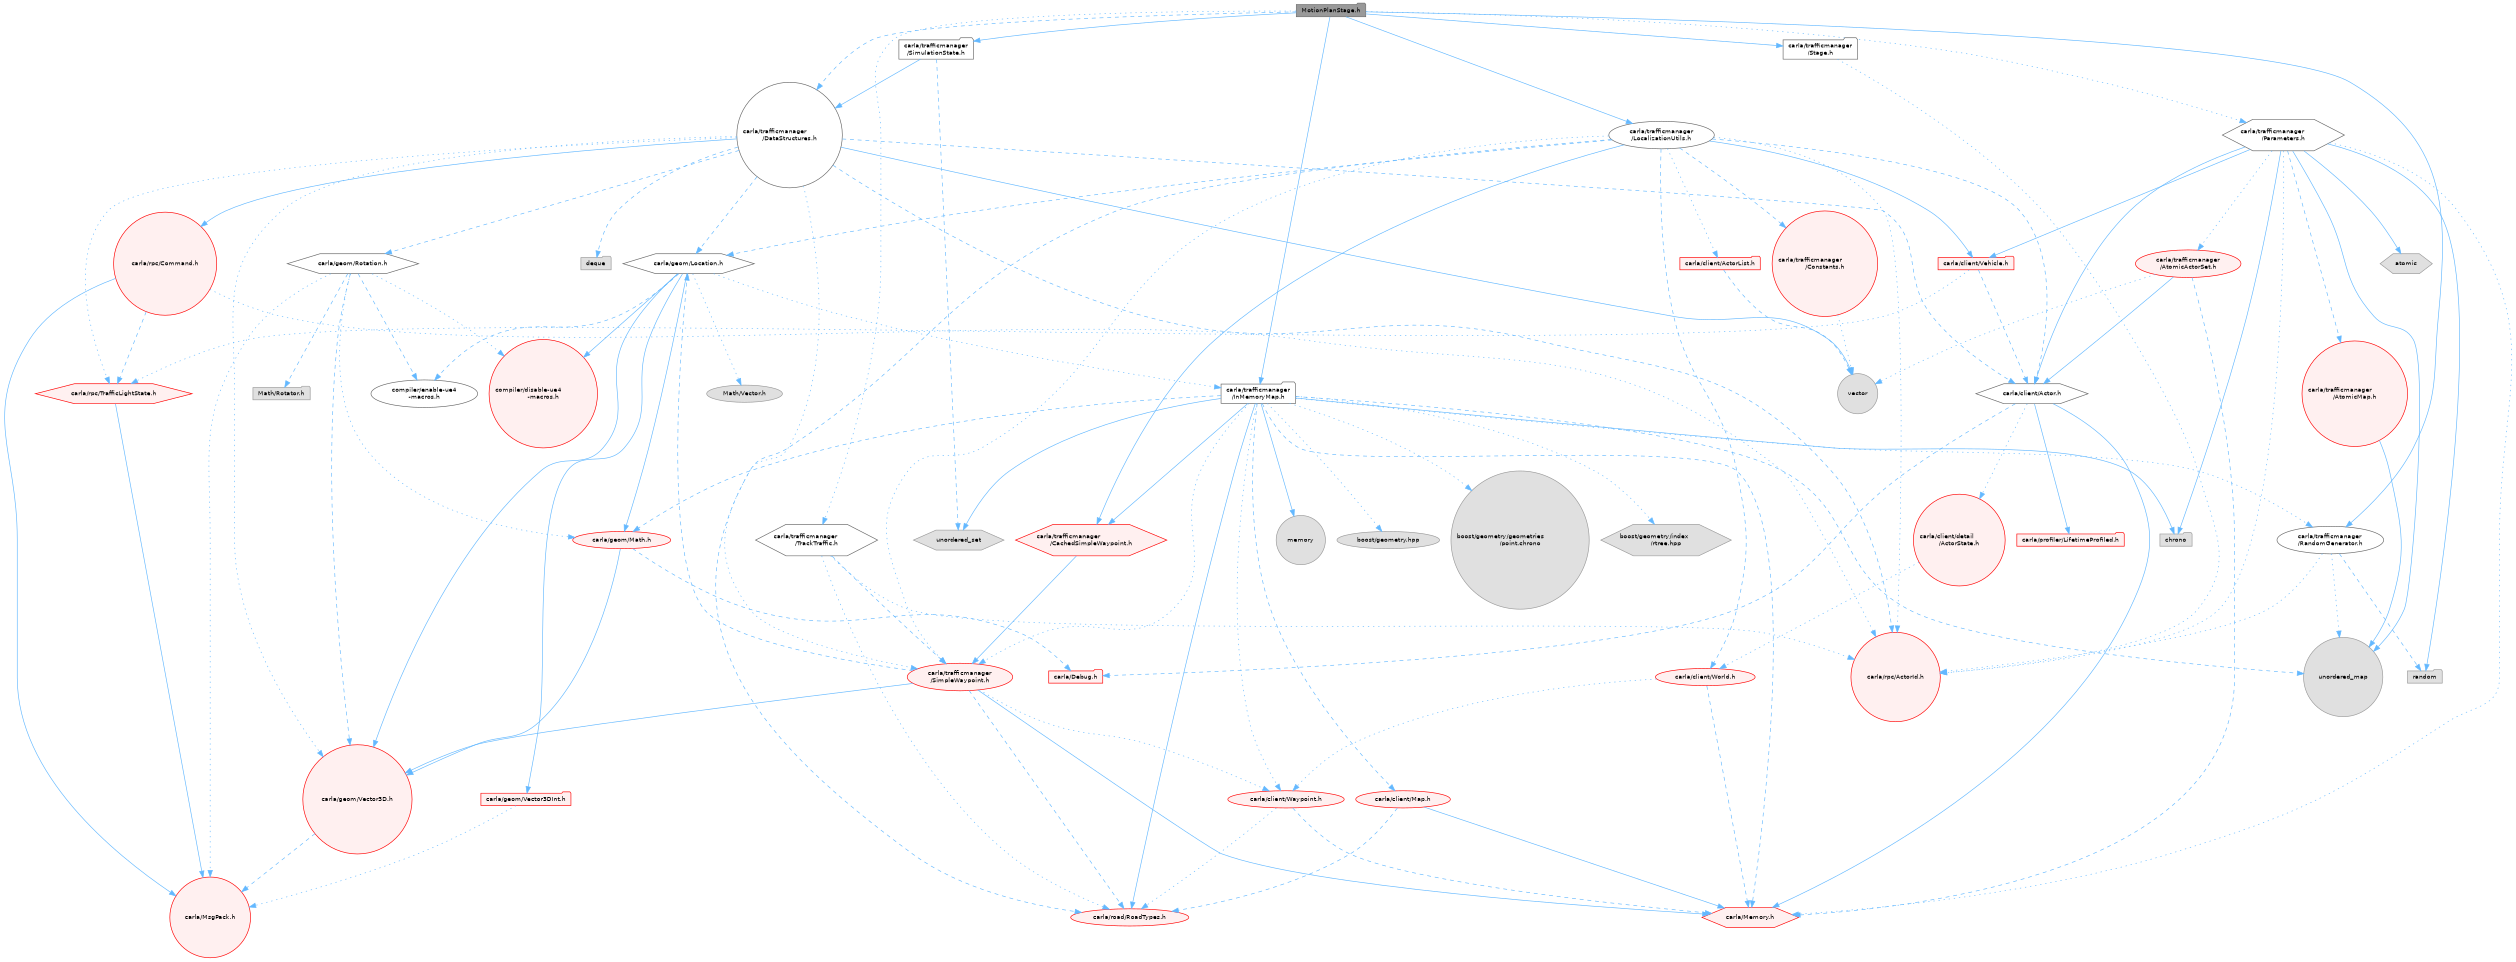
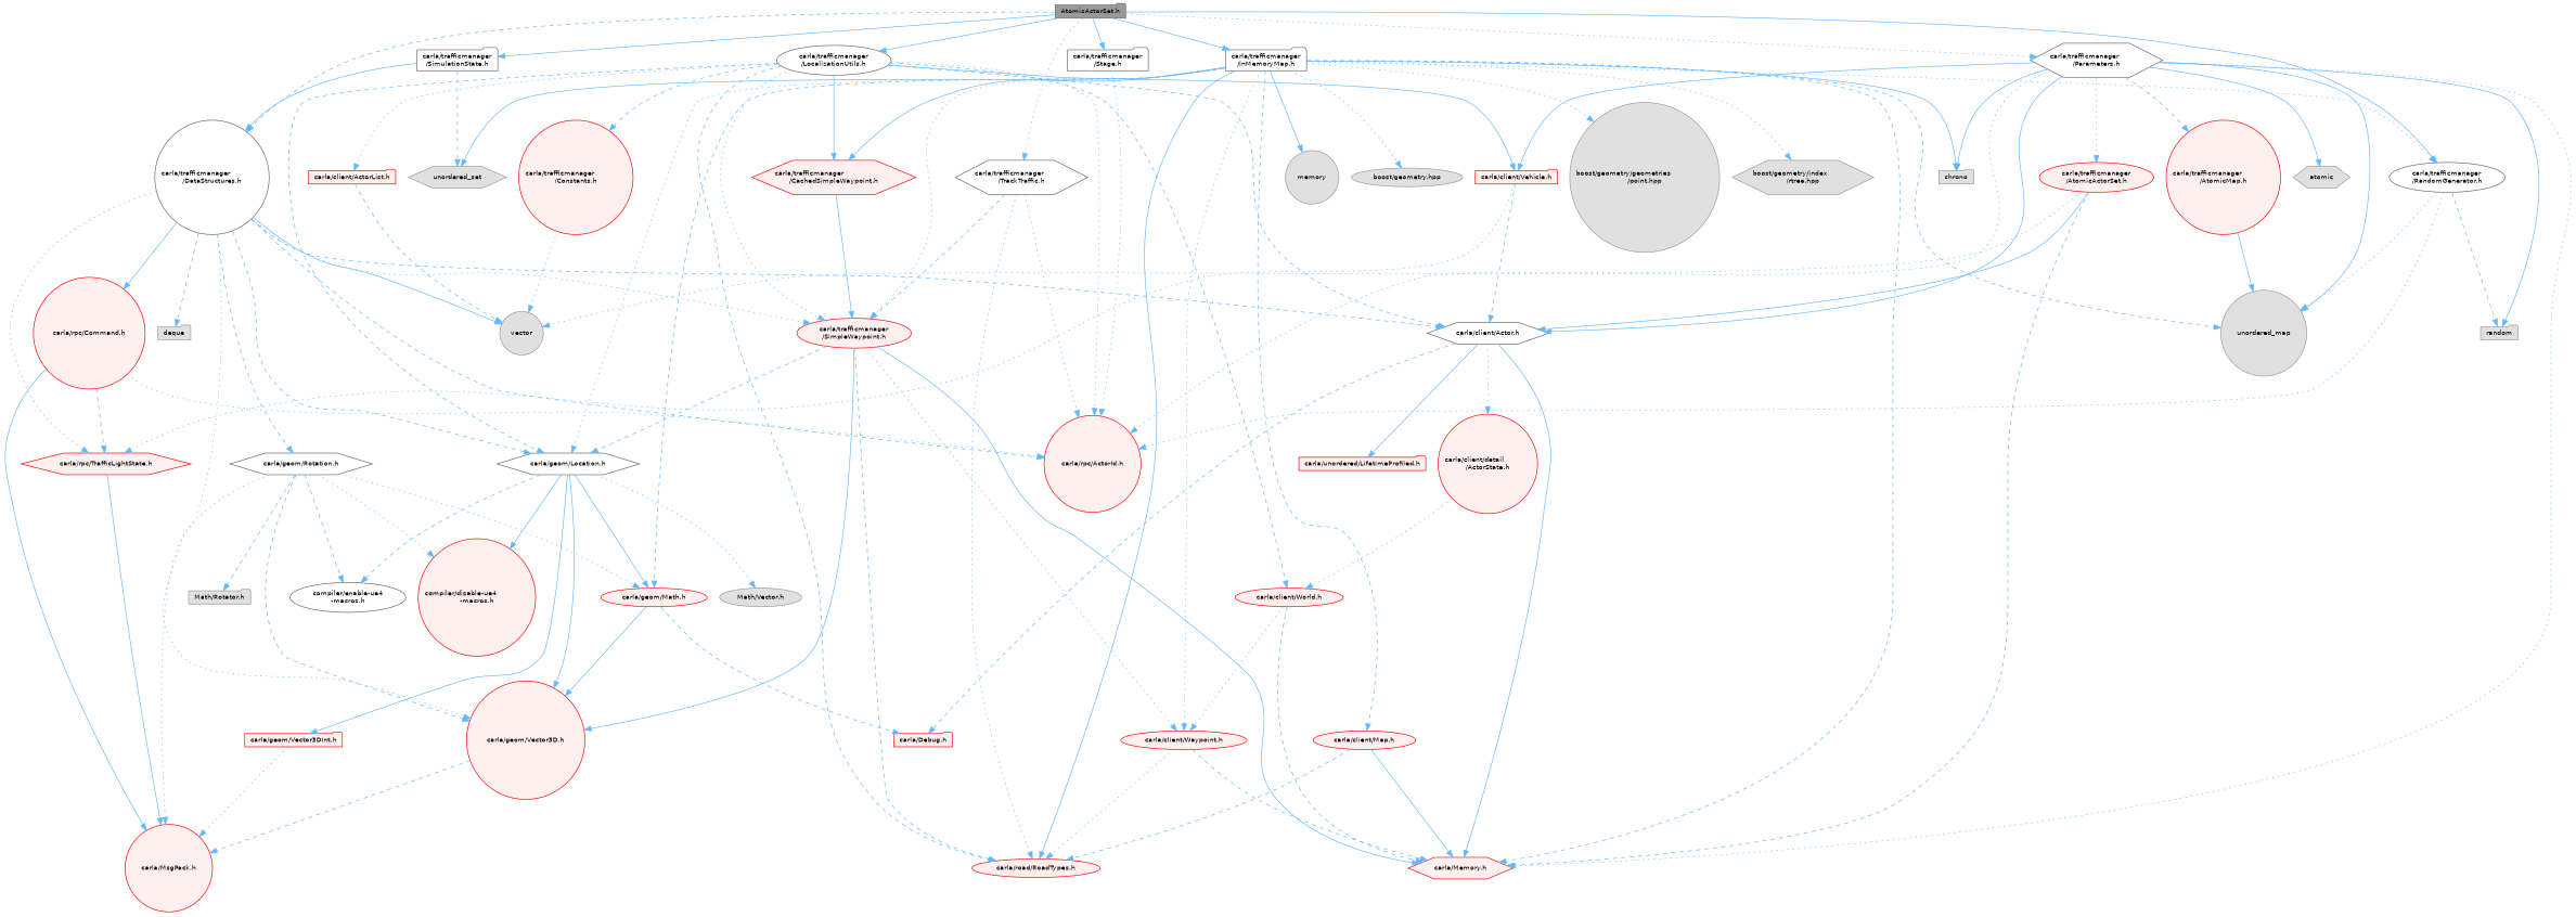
  digraph {
    node [color=red fillcolor="#FFF0F0" fontname=Helvetica fontsize=10 shape=folder style=filled]
    edge [color=steelblue1 fontname=Helvetica fontsize=10 labelfontname=Helvetica labelfontsize=10 style=dotted]
-   n1 [color=gray40 fillcolor=grey60 fontcolor=black height=0.2 label="MotionPlanStage.h" width=0.4]
+   n1 [color=gray40 fillcolor=grey60 fontcolor=black height=0.2 label="AtomicActorSet.h" width=0.4]
    n2 [color=grey40 fillcolor=white height=0.2 label="carla/trafficmanager\l/DataStructures.h" shape=circle width=0.4]
    n3 [color=grey40 fillcolor=white height=0.2 label="carla/trafficmanager\l/InMemoryMap.h" width=0.4]
    n4 [color=grey40 fillcolor=white height=0.2 label="carla/trafficmanager\l/RandomGenerator.h" shape=ellipse width=0.4]
    n5 [color=grey40 fillcolor=white height=0.2 label="carla/trafficmanager\l/LocalizationUtils.h" shape=ellipse width=0.4]
    n6 [color=grey40 fillcolor=white height=0.2 label="carla/trafficmanager\l/TrackTraffic.h" shape=hexagon width=0.4]
    n7 [color=grey40 fillcolor=white height=0.2 label="carla/trafficmanager\l/Parameters.h" shape=hexagon width=0.4]
    n8 [color=grey40 fillcolor=white height=0.2 label="carla/trafficmanager\l/SimulationState.h" width=0.4]
    n9 [color=grey40 fillcolor=white height=0.2 label="carla/trafficmanager\l/Stage.h" width=0.4]
    n10 [color=grey60 fillcolor="#E0E0E0" height=0.2 label=deque width=0.4]
    n11 [color=grey60 fillcolor="#E0E0E0" height=0.2 label=vector shape=circle width=0.4]
    n12 [color=grey40 fillcolor=white height=0.2 label="carla/client/Actor.h" shape=hexagon width=0.4]
    n13 [color=grey40 fillcolor=white height=0.2 label="carla/geom/Location.h" shape=hexagon width=0.4]
    n14 [height=0.2 label="carla/geom/Vector3D.h" shape=circle width=0.4]
    n15 [color=grey40 fillcolor=white height=0.2 label="carla/geom/Rotation.h" shape=hexagon width=0.4]
    n16 [height=0.2 label="carla/rpc/ActorId.h" shape=circle width=0.4]
    n17 [height=0.2 label="carla/rpc/Command.h" shape=circle width=0.4]
    n18 [height=0.2 label="carla/rpc/TrafficLightState.h" shape=hexagon width=0.4]
    n19 [height=0.2 label="carla/trafficmanager\l/SimpleWaypoint.h" shape=ellipse width=0.4]
    n20 [color=grey60 fillcolor="#E0E0E0" height=0.2 label=chrono width=0.4]
    n21 [height=0.2 label="carla/Memory.h" shape=hexagon width=0.4]
    n22 [height=0.2 label="carla/client/Waypoint.h" shape=ellipse width=0.4]
    n23 [height=0.2 label="carla/road/RoadTypes.h" shape=ellipse width=0.4]
    n24 [height=0.2 label="carla/geom/Math.h" shape=ellipse width=0.4]
    n25 [color=grey60 fillcolor="#E0E0E0" height=0.2 label=memory shape=circle width=0.4]
    n26 [color=grey60 fillcolor="#E0E0E0" height=0.2 label=unordered_map shape=circle width=0.4]
    n27 [color=grey60 fillcolor="#E0E0E0" height=0.2 label=unordered_set shape=hexagon width=0.4]
    n28 [color=grey60 fillcolor="#E0E0E0" height=0.2 label="boost/geometry.hpp" shape=ellipse width=0.4]
-   n29 [color=grey60 fillcolor="#E0E0E0" height=0.2 label="boost/geometry/geometries\l/point.chrono" shape=circle width=0.4]
+   n29 [color=grey60 fillcolor="#E0E0E0" height=0.2 label="boost/geometry/geometries\l/point.hpp" shape=circle width=0.4]
    n30 [color=grey60 fillcolor="#E0E0E0" height=0.2 label="boost/geometry/index\l/rtree.hpp" shape=hexagon width=0.4]
    n31 [height=0.2 label="carla/client/Map.h" shape=ellipse width=0.4]
    n32 [height=0.2 label="carla/trafficmanager\l/CachedSimpleWaypoint.h" shape=hexagon width=0.4]
    n33 [color=grey60 fillcolor="#E0E0E0" height=0.2 label=random width=0.4]
    n34 [height=0.2 label="carla/client/World.h" shape=ellipse width=0.4]
    n35 [height=0.2 label="carla/client/ActorList.h" width=0.4]
    n36 [height=0.2 label="carla/client/Vehicle.h" width=0.4]
    n37 [height=0.2 label="carla/trafficmanager\l/Constants.h" shape=circle width=0.4]
    n38 [color=grey60 fillcolor="#E0E0E0" height=0.2 label=atomic shape=hexagon width=0.4]
    n39 [height=0.2 label="carla/trafficmanager\l/AtomicActorSet.h" shape=ellipse width=0.4]
    n40 [height=0.2 label="carla/trafficmanager\l/AtomicMap.h" shape=circle width=0.4]
    n41 [height=0.2 label="carla/Debug.h" width=0.4]
    n42 [height=0.2 label="carla/client/detail\l/ActorState.h" shape=circle width=0.4]
-   n43 [height=0.2 label="carla/profiler/LifetimeProfiled.h" width=0.4]
+   n43 [height=0.2 label="carla/unordered/LifetimeProfiled.h" width=0.4]
    n44 [height=0.2 label="carla/geom/Vector3DInt.h" width=0.4]
    n45 [color=grey40 fillcolor=white height=0.2 label="compiler/enable-ue4\l-macros.h" shape=ellipse width=0.4]
    n46 [color=grey60 fillcolor="#E0E0E0" height=0.2 label="Math/Vector.h" shape=ellipse width=0.4]
    n47 [height=0.2 label="compiler/disable-ue4\l-macros.h" shape=circle width=0.4]
    n48 [height=0.2 label="carla/MsgPack.h" shape=circle width=0.4]
    n49 [color=grey60 fillcolor="#E0E0E0" height=0.2 label="Math/Rotator.h" width=0.4]
    n1 -> n2 [style=dashed]
    n1 -> n3 [style=solid]
    n1 -> n4 [style=solid]
    n1 -> n5 [style=solid]
    n1 -> n6
    n1 -> n7
    n1 -> n8 [style=solid]
    n1 -> n9 [style=solid]
    n2 -> n10 [style=dashed]
    n2 -> n11 [style=solid]
    n2 -> n12 [style=dashed]
    n2 -> n13 [style=dashed]
    n2 -> n14
    n2 -> n15 [style=dashed]
    n2 -> n16 [style=dashed]
    n2 -> n17 [style=solid]
    n2 -> n18
    n2 -> n19
    n3 -> n4
-   n13 -> n3
+   n3 -> n13
    n3 -> n19
    n3 -> n20 [style=solid]
    n3 -> n21 [style=dashed]
    n3 -> n22
    n3 -> n23 [style=solid]
    n3 -> n24 [style=dashed]
    n3 -> n25 [style=solid]
    n3 -> n26 [style=dashed]
    n3 -> n27 [style=solid]
    n3 -> n28
    n3 -> n29
    n3 -> n30
    n3 -> n31 [style=dashed]
    n3 -> n32 [style=solid]
    n4 -> n16
    n4 -> n26
    n4 -> n33 [style=dashed]
    n5 -> n12 [style=dashed]
    n5 -> n13 [style=dashed]
    n5 -> n16
    n5 -> n19
    n5 -> n23 [style=dashed]
    n5 -> n32 [style=solid]
    n5 -> n34 [style=dashed]
    n5 -> n35
    n5 -> n36 [style=solid]
    n5 -> n37 [style=dashed]
    n6 -> n16
    n6 -> n19 [style=dashed]
    n6 -> n23
    n7 -> n12 [style=solid]
    n7 -> n16
    n7 -> n20 [style=solid]
    n7 -> n21
    n7 -> n26 [style=solid]
    n7 -> n33 [style=solid]
    n7 -> n36 [style=solid]
    n7 -> n38 [style=solid]
    n7 -> n39
    n7 -> n40 [style=dashed]
    n8 -> n2 [style=solid]
    n8 -> n27 [style=dashed]
    n9 -> n16
    n12 -> n21 [style=solid]
    n12 -> n41 [style=dashed]
    n12 -> n42
    n12 -> n43 [style=solid]
    n13 -> n14 [style=solid]
    n13 -> n24 [style=solid]
    n13 -> n44 [style=solid]
    n13 -> n45 [style=dashed]
    n13 -> n46
    n13 -> n47 [style=solid]
    n14 -> n48 [style=dashed]
    n15 -> n14 [style=dashed]
    n15 -> n24
    n15 -> n45 [style=dashed]
    n15 -> n47
    n15 -> n48
    n15 -> n49 [style=dashed]
    n17 -> n16
    n17 -> n18 [style=dashed]
    n17 -> n48 [style=solid]
    n18 -> n48 [style=solid]
    n19 -> n13 [style=dashed]
    n19 -> n14 [style=solid]
    n19 -> n21 [style=solid]
    n19 -> n22
    n19 -> n23 [style=dashed]
    n22 -> n21 [style=dashed]
    n22 -> n23
    n24 -> n14 [style=solid]
    n24 -> n41 [style=dashed]
    n31 -> n21 [style=solid]
    n31 -> n23 [style=dashed]
    n32 -> n19 [style=solid]
    n34 -> n21 [style=dashed]
    n34 -> n22
    n35 -> n11 [style=dashed]
    n36 -> n12 [style=dashed]
    n36 -> n18
    n37 -> n11
    n39 -> n11
    n39 -> n12 [style=solid]
    n39 -> n21 [style=dashed]
    n40 -> n26 [style=solid]
    n42 -> n34
    n44 -> n48
  }
